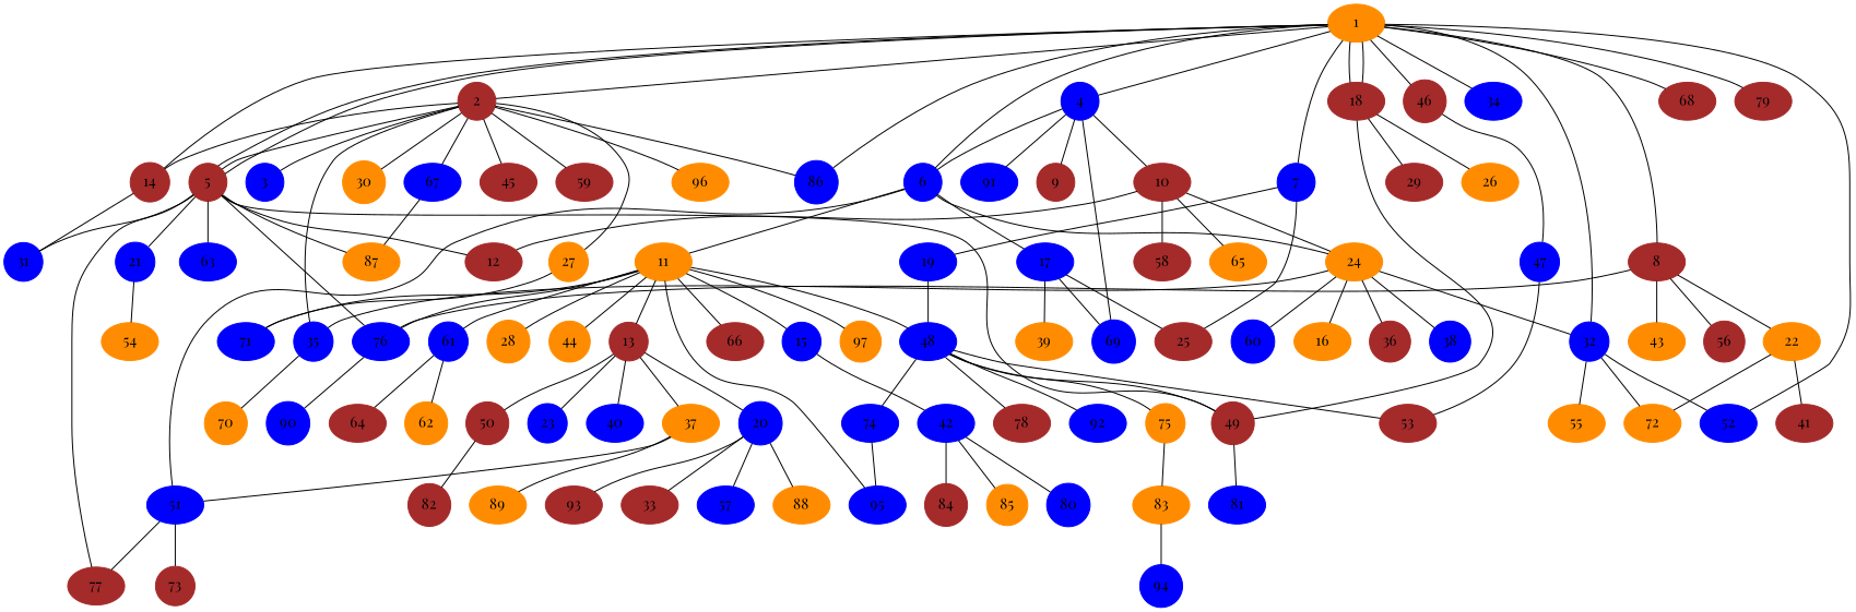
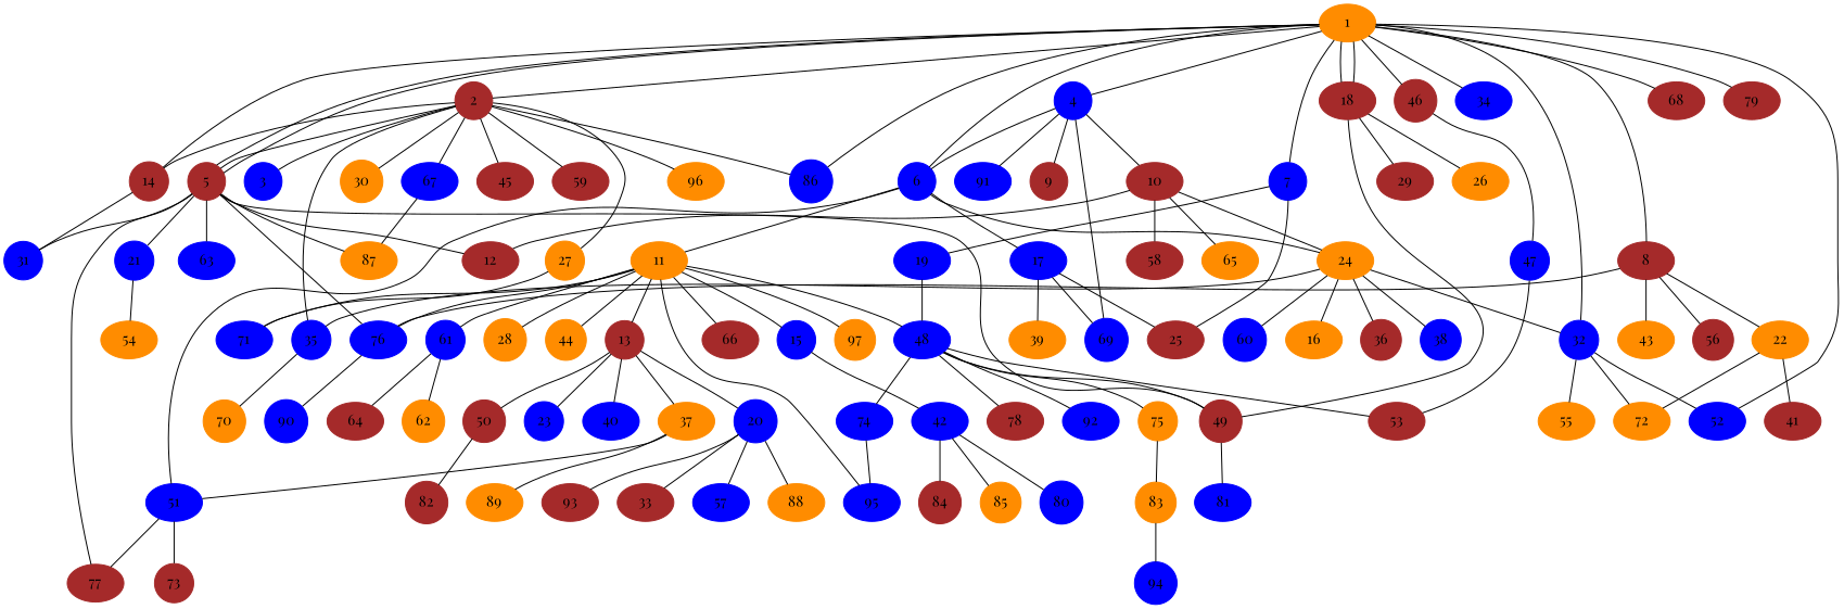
  graph {
    fontname="Playfair Display"
    node [color=blue fontname="Playfair Display" shape=ellipse style=filled]
    edge [fontname="Playfair Display"]
    1 [color=darkorange]
    2 [color=brown shape=circle]
    4 [shape=circle]
    5 [color=brown shape=circle]
    6 [shape=circle]
    7 [shape=circle]
    8 [color=brown]
    14 [color=brown shape=circle]
    18 [color=brown]
    32 [shape=circle]
    34
    46 [color=brown shape=circle]
    52
    68 [color=brown]
    79 [color=brown]
    86 [shape=circle]
    3 [shape=circle]
    27 [color=darkorange shape=circle]
    30 [color=darkorange shape=circle]
    35 [shape=circle]
    45 [color=brown]
    59 [color=brown]
    67
    96 [color=darkorange]
    9 [color=brown shape=circle]
    10 [color=brown]
    69 [shape=circle]
    91
    12 [color=brown]
    21 [shape=circle]
    31 [shape=circle]
    49 [color=brown shape=circle]
    63
    76
    77 [color=brown]
    87 [color=darkorange]
    11 [color=darkorange]
    17
    24 [color=darkorange]
    51
    19
    25 [color=brown]
    22 [color=darkorange]
    43 [color=darkorange]
    56 [color=brown shape=circle]
    26 [color=darkorange]
    29 [color=brown]
    72 [color=darkorange]
    55 [color=darkorange]
    37 [color=darkorange]
    89 [color=darkorange]
    47 [shape=circle]
    71
    70 [color=darkorange shape=circle]
    58 [color=brown]
    65 [color=darkorange]
    54 [color=darkorange]
    81
    90 [shape=circle]
    13 [color=brown shape=circle]
    15 [shape=circle]
    28 [color=darkorange shape=circle]
    44 [color=darkorange shape=circle]
    48
    61 [shape=circle]
    66 [color=brown]
    95
    97 [color=darkorange shape=circle]
    39 [color=darkorange]
    16 [color=darkorange]
    36 [color=brown shape=circle]
    38 [shape=circle]
    60 [shape=circle]
    73 [color=brown shape=circle]
    41 [color=brown]
    20 [shape=circle]
    23 [shape=circle]
    40
    50 [color=brown shape=circle]
    42
    53 [color=brown]
    74
    75 [color=darkorange shape=circle]
    78 [color=brown]
    92
    62 [color=darkorange shape=circle]
    64 [color=brown]
    33 [color=brown]
    57
    88 [color=darkorange]
    93 [color=brown]
    82 [color=brown shape=circle]
    80 [shape=circle]
    84 [color=brown shape=circle]
    85 [color=darkorange shape=circle]
-   83 [color=darkorange]
+   83 [color=darkorange shape=circle]
    94 [shape=circle]
    1 -- 2
    1 -- 4
    1 -- 5
    1 -- 5
    1 -- 6
    1 -- 7
    1 -- 8
    1 -- 14
    1 -- 18
    1 -- 18
    1 -- 32
    1 -- 34
    1 -- 46
    1 -- 52
    1 -- 68
    1 -- 79
    1 -- 86
    2 -- 5
    2 -- 14
    2 -- 86
    2 -- 3
    2 -- 27
    2 -- 30
    2 -- 35
    2 -- 45
    2 -- 59
    2 -- 67
    2 -- 96
    4 -- 6
    4 -- 9
    4 -- 10
    4 -- 69
    4 -- 91
    5 -- 12
    5 -- 21
    5 -- 31
    5 -- 49
    5 -- 63
    5 -- 76
    5 -- 77
    5 -- 87
    6 -- 11
    6 -- 17
    6 -- 24
    6 -- 51
    7 -- 19
    7 -- 25
    8 -- 76
    8 -- 22
    8 -- 43
    8 -- 56
    14 -- 31
    18 -- 49
    18 -- 26
    18 -- 29
    32 -- 52
    32 -- 72
    32 -- 55
    46 -- 47
    27 -- 71
    35 -- 70
    67 -- 87
    10 -- 12
    10 -- 24
    10 -- 58
    10 -- 65
    21 -- 54
    49 -- 81
    76 -- 90
    11 -- 76
    11 -- 71
    11 -- 13
    11 -- 15
    11 -- 28
    11 -- 44
    11 -- 48
    11 -- 61
    11 -- 66
    11 -- 95
    11 -- 97
    17 -- 69
    17 -- 25
    17 -- 39
    24 -- 32
    24 -- 35
    24 -- 16
    24 -- 36
    24 -- 38
    24 -- 60
    51 -- 77
    51 -- 73
    19 -- 48
    22 -- 72
    22 -- 41
    37 -- 51
    37 -- 89
    47 -- 53
    13 -- 37
    13 -- 20
    13 -- 23
    13 -- 40
    13 -- 50
    15 -- 42
    48 -- 49
    48 -- 53
    48 -- 74
    48 -- 75
    48 -- 78
    48 -- 92
    61 -- 62
    61 -- 64
    20 -- 33
    20 -- 57
    20 -- 88
    20 -- 93
    50 -- 82
    42 -- 80
    42 -- 84
    42 -- 85
    74 -- 95
    75 -- 83
    83 -- 94
  }
